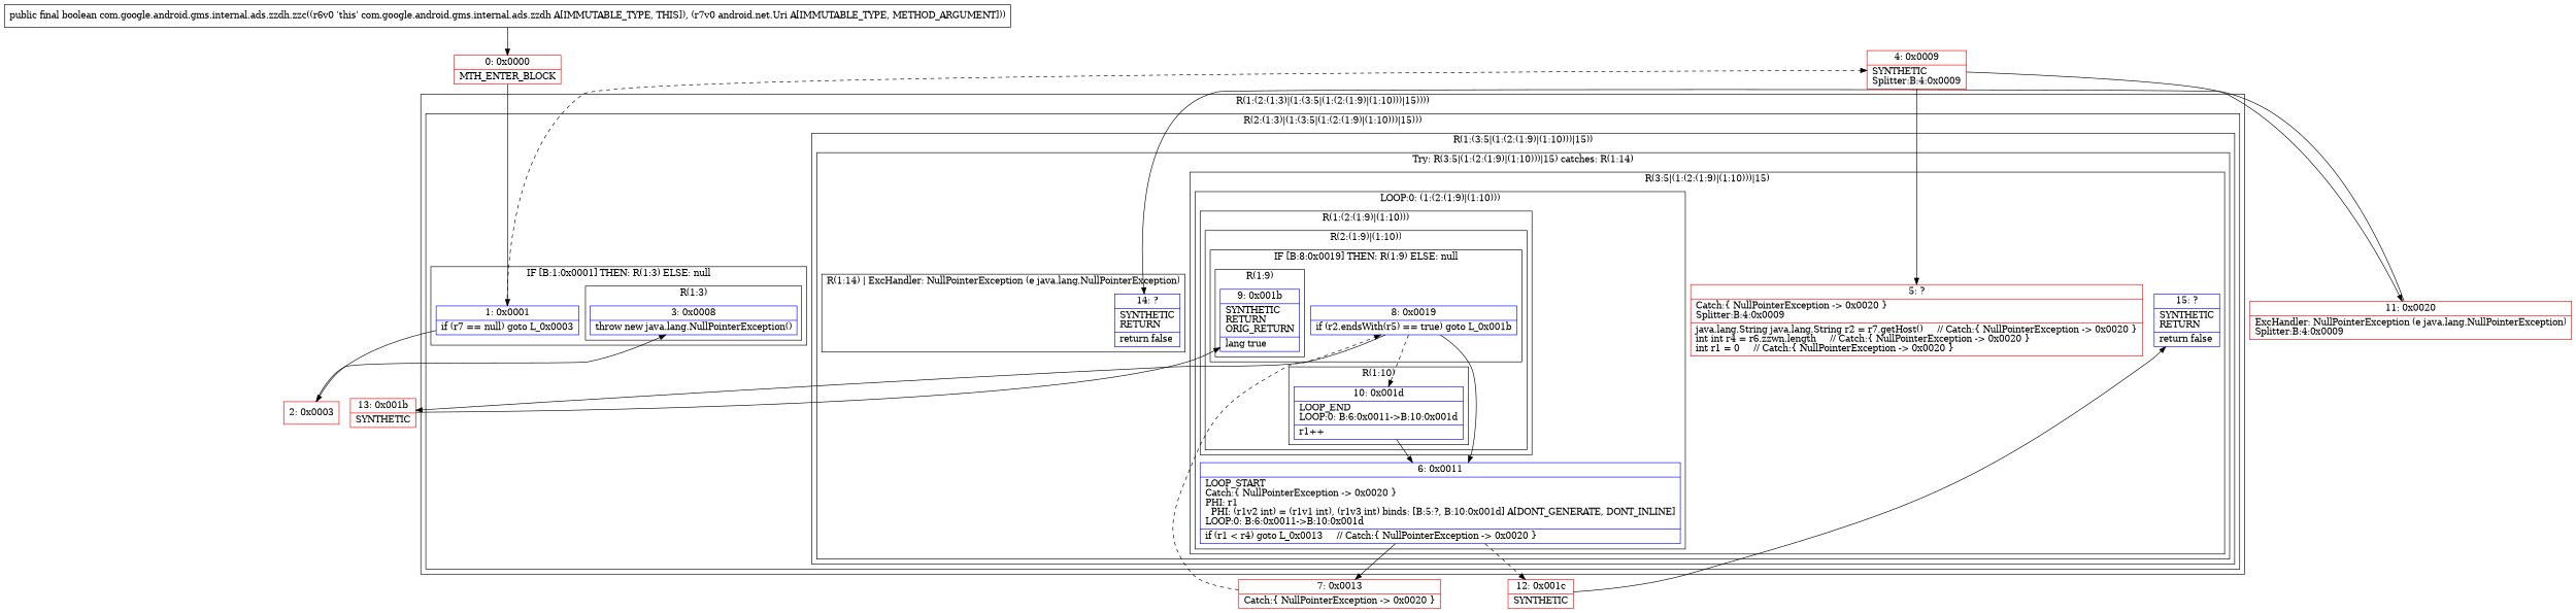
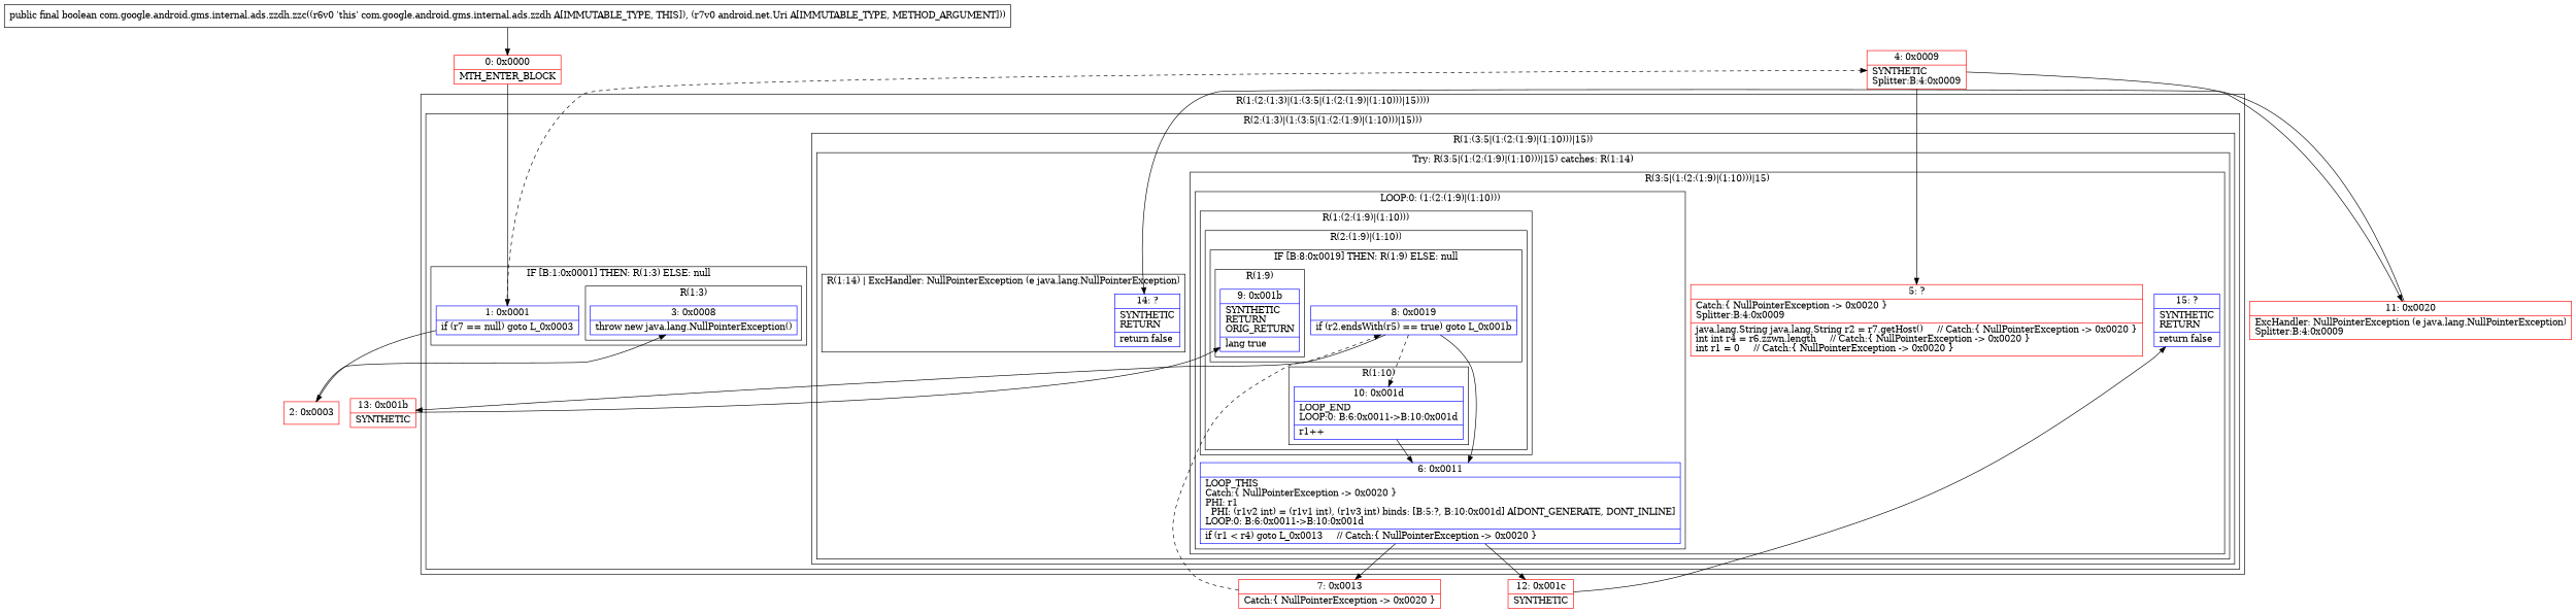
  digraph {
    node [color=blue shape=record]
    n1 [label="{3\:\ 0x0008|throw new java.lang.NullPointerException()\l}"]
    n2 [label="{1\:\ 0x0001|if (r7 == null) goto L_0x0003\l}"]
    n3 [label="{9\:\ 0x001b|SYNTHETIC\lRETURN\lORIG_RETURN\l|lang true\l}"]
    n4 [label="{8\:\ 0x0019|if (r2.endsWith(r5) == true) goto L_0x001b\l}"]
    n5 [label="{10\:\ 0x001d|LOOP_END\lLOOP:0: B:6:0x0011\-\>B:10:0x001d\l|r1++\l}"]
-   n6 [label="{6\:\ 0x0011|LOOP_START\lCatch:\{ NullPointerException \-\> 0x0020 \}\lPHI: r1 \l  PHI: (r1v2 int) = (r1v1 int), (r1v3 int) binds: [B:5:?, B:10:0x001d] A[DONT_GENERATE, DONT_INLINE]\lLOOP:0: B:6:0x0011\-\>B:10:0x001d\l|if (r1 \< r4) goto L_0x0013     \/\/ Catch:\{ NullPointerException \-\> 0x0020 \}\l}"]
+   n6 [label="{6\:\ 0x0011|LOOP_THIS\lCatch:\{ NullPointerException \-\> 0x0020 \}\lPHI: r1 \l  PHI: (r1v2 int) = (r1v1 int), (r1v3 int) binds: [B:5:?, B:10:0x001d] A[DONT_GENERATE, DONT_INLINE]\lLOOP:0: B:6:0x0011\-\>B:10:0x001d\l|if (r1 \< r4) goto L_0x0013     \/\/ Catch:\{ NullPointerException \-\> 0x0020 \}\l}"]
    n7 [color=red label="{5\:\ ?|Catch:\{ NullPointerException \-\> 0x0020 \}\lSplitter:B:4:0x0009\l|java.lang.String java.lang.String r2 = r7.getHost()     \/\/ Catch:\{ NullPointerException \-\> 0x0020 \}\lint int r4 = r6.zzwn.length     \/\/ Catch:\{ NullPointerException \-\> 0x0020 \}\lint r1 = 0     \/\/ Catch:\{ NullPointerException \-\> 0x0020 \}\l}"]
    n8 [label="{15\:\ ?|SYNTHETIC\lRETURN\l|return false\l}"]
    n9 [label="{14\:\ ?|SYNTHETIC\lRETURN\l|return false\l}"]
    n10 [color=red label="{2\:\ 0x0003}"]
    n11 [color=red label="{4\:\ 0x0009|SYNTHETIC\lSplitter:B:4:0x0009\l}"]
    n12 [color=red label="{13\:\ 0x001b|SYNTHETIC\l}"]
    n13 [color=red label="{7\:\ 0x0013|Catch:\{ NullPointerException \-\> 0x0020 \}\l}"]
    n14 [color=red label="{12\:\ 0x001c|SYNTHETIC\l}"]
    n15 [color=red label="{11\:\ 0x0020|ExcHandler: NullPointerException (e java.lang.NullPointerException)\lSplitter:B:4:0x0009\l}"]
    n16 [color=red label="{0\:\ 0x0000|MTH_ENTER_BLOCK\l}"]
    n17 [label="{public final boolean com.google.android.gms.internal.ads.zzdh.zzc((r6v0 'this' com.google.android.gms.internal.ads.zzdh A[IMMUTABLE_TYPE, THIS]), (r7v0 android.net.Uri A[IMMUTABLE_TYPE, METHOD_ARGUMENT])) }" color=""]
    subgraph cluster_1 {
      label="R(1:(2:(1:3)|(1:(3:5|(1:(2:(1:9)|(1:10)))|15))))"
      subgraph cluster_2 {
        label="R(2:(1:3)|(1:(3:5|(1:(2:(1:9)|(1:10)))|15)))"
        subgraph cluster_3 {
          label="IF [B:1:0x0001] THEN: R(1:3) ELSE: null"
          n2
          subgraph cluster_4 {
            label="R(1:3)"
            n1
          }
        }
        subgraph cluster_5 {
          label="R(1:(3:5|(1:(2:(1:9)|(1:10)))|15))"
          subgraph cluster_6 {
            label="Try: R(3:5|(1:(2:(1:9)|(1:10)))|15) catches: R(1:14)"
            subgraph cluster_7 {
              label="R(3:5|(1:(2:(1:9)|(1:10)))|15)"
              n7
              n8
              subgraph cluster_8 {
                label="LOOP:0: (1:(2:(1:9)|(1:10)))"
                n6
                subgraph cluster_9 {
                  label="R(1:(2:(1:9)|(1:10)))"
                  subgraph cluster_10 {
                    label="R(2:(1:9)|(1:10))"
                    subgraph cluster_11 {
                      label="IF [B:8:0x0019] THEN: R(1:9) ELSE: null"
                      n4
                      subgraph cluster_12 {
                        label="R(1:9)"
                        n3
                      }
                    }
                    subgraph cluster_13 {
                      label="R(1:10)"
                      n5
                    }
                  }
                }
              }
            }
            subgraph cluster_14 {
              label="R(1:14) | ExcHandler: NullPointerException (e java.lang.NullPointerException)\l"
              n9
            }
          }
        }
      }
    }
    subgraph cluster_15 {
      label="R(1:14) | ExcHandler: NullPointerException (e java.lang.NullPointerException)\l"
    }
    n2 -> n10
    n2 -> n11 [style=dashed]
    n4 -> n5 [style=dashed]
    n4 -> n6
    n4 -> n12
    n5 -> n6
    n6 -> n13
-   n6 -> n14 [style=dashed]
+   n6 -> n14 [style=solid]
    n10 -> n1
    n11 -> n7
    n11 -> n15
    n12 -> n3
    n13 -> n4 [style=dashed]
    n14 -> n8
    n15 -> n9
    n16 -> n2
    n17 -> n16
  }
